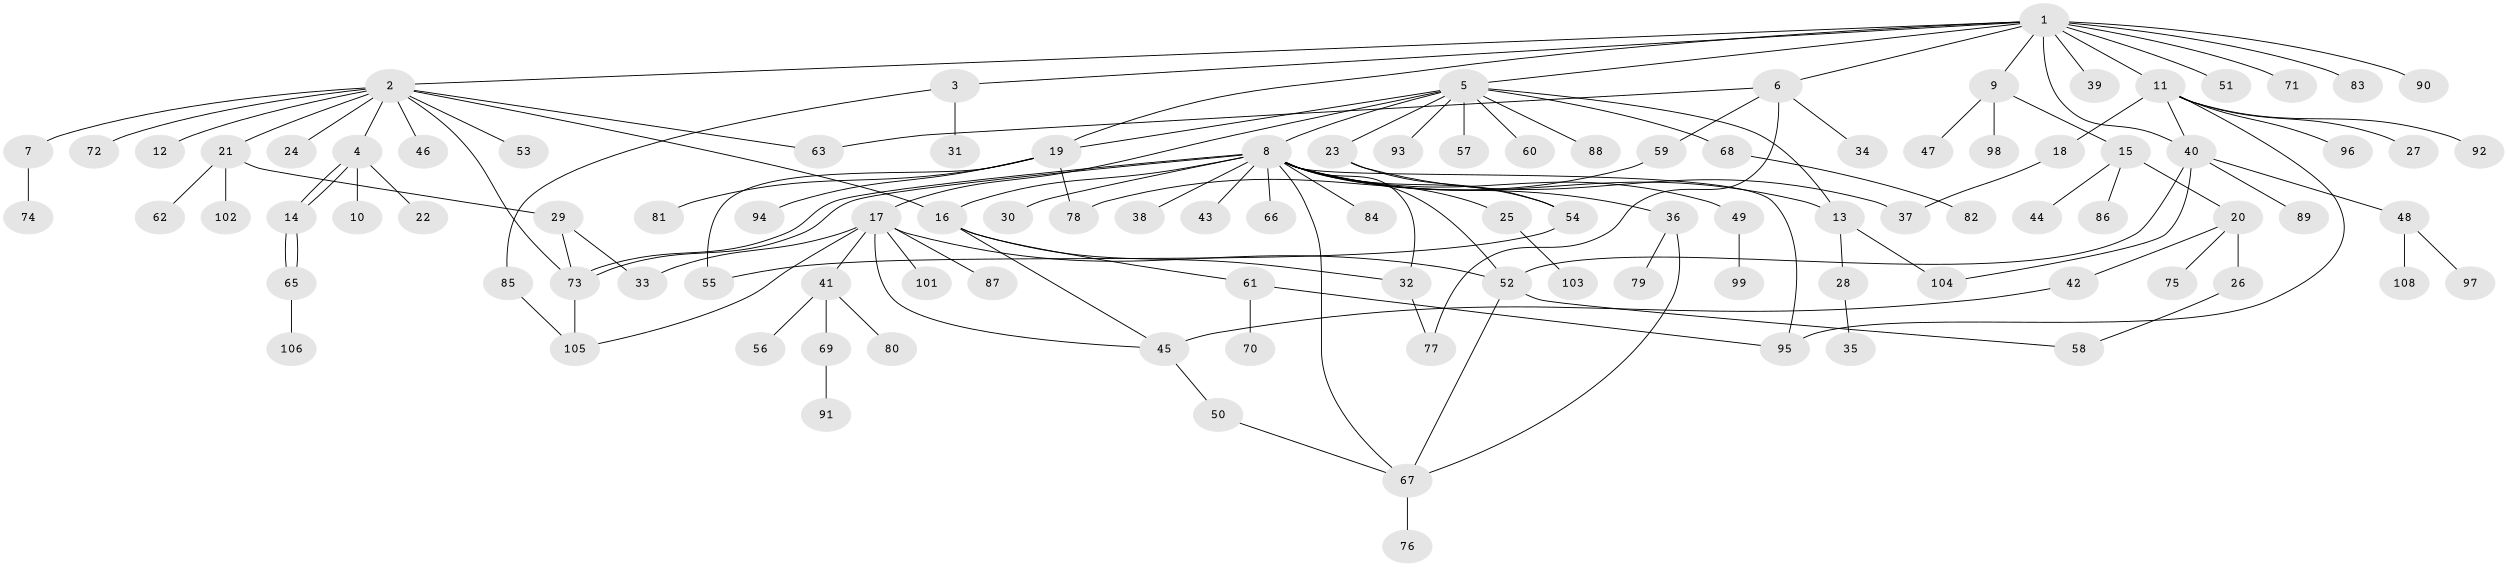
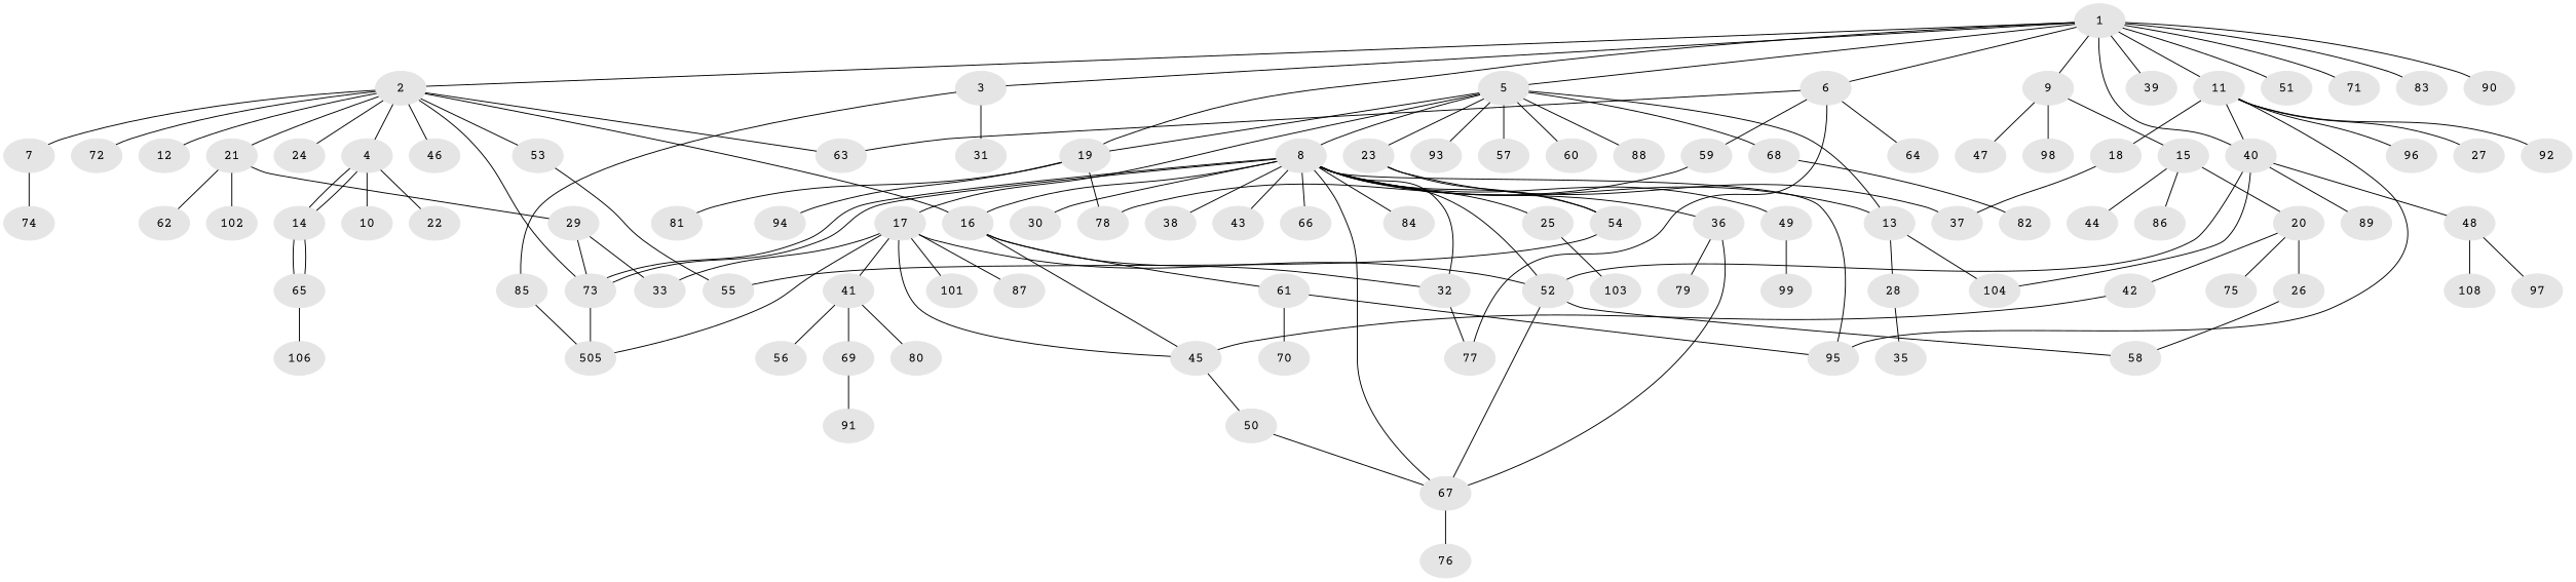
  graph {
    fontname="Courier Prime"
    node [color=gray90 fontname="Courier Prime" style=filled]
    edge [fontname="Courier Prime"]
    1
    2
    3
    5
    6
    9
    11
    19
    39
    40
    51
    71
    83
    90
    4
    7
    12
    16
    21
    24
    46
    53
    63
    72
    73
    31
    85
    8
    13
    17
    23
    57
    60
    68
    88
    93
    59
-   64 [label=34]
+   64
    77
    15
    47
    98
    95
    18
    27
    92
    96
    55
    78
    81
    94
    52
    104
    48
    89
    10
    14
    22
    74
    20
    44
    86
    32
    45
    61
    29
    62
    102
-   105
+   105 [label=505]
    65
    25
    30
    36
    38
    43
    49
    54
    66
    67
    84
    28
    33
    41
    87
    101
    37
    82
    103
    79
    99
    58
    76
    35
    106
    26
    42
    75
    50
    70
    56
    69
    80
    97
    n104 [label=108]
    91
    1 -- 2
    1 -- 3
    1 -- 5
    1 -- 6
    1 -- 9
    1 -- 11
    1 -- 19
    1 -- 39
    1 -- 40
    1 -- 51
    1 -- 71
    1 -- 83
    1 -- 90
    2 -- 4
    2 -- 7
    2 -- 12
    2 -- 16
    2 -- 21
    2 -- 24
    2 -- 46
    2 -- 53
    2 -- 63
    2 -- 72
    2 -- 73
    3 -- 31
    3 -- 85
    5 -- 19
    5 -- 8
    5 -- 13
    5 -- 17
    5 -- 23
    5 -- 57
    5 -- 60
    5 -- 68
    5 -- 88
    5 -- 93
    6 -- 63
    6 -- 59
    6 -- 64
    6 -- 77
    9 -- 15
    9 -- 47
    9 -- 98
    11 -- 40
    11 -- 95
    11 -- 18
    11 -- 27
    11 -- 92
    11 -- 96
-   19 -- 55
+   53 -- 55
    19 -- 78
    19 -- 81
    19 -- 94
    40 -- 52
    40 -- 104
    40 -- 48
    40 -- 89
    4 -- 10
    4 -- 14
    4 -- 14
    4 -- 22
    7 -- 74
    16 -- 32
    16 -- 45
    16 -- 61
    21 -- 29
    21 -- 62
    21 -- 102
    73 -- 105
    85 -- 105
    8 -- 16
    8 -- 73
    8 -- 73
    8 -- 13
    8 -- 95
    8 -- 52
    8 -- 32
    8 -- 25
    8 -- 30
    8 -- 36
    8 -- 38
    8 -- 43
    8 -- 49
    8 -- 54
    8 -- 66
    8 -- 67
    8 -- 84
    13 -- 104
    13 -- 28
    17 -- 52
    17 -- 45
    17 -- 105
    17 -- 33
    17 -- 41
    17 -- 87
    17 -- 101
    23 -- 54
    23 -- 37
    68 -- 82
    59 -- 78
    15 -- 20
    15 -- 44
    15 -- 86
    18 -- 37
    52 -- 67
    52 -- 58
    48 -- 97
    48 -- n104
    14 -- 65
    14 -- 65
    20 -- 26
    20 -- 42
    20 -- 75
    32 -- 77
    45 -- 50
    61 -- 95
    61 -- 70
    29 -- 73
    29 -- 33
    65 -- 106
    25 -- 103
    36 -- 67
    36 -- 79
    49 -- 99
    54 -- 55
    67 -- 76
    28 -- 35
    41 -- 56
    41 -- 69
    41 -- 80
    26 -- 58
    42 -- 45
    50 -- 67
    69 -- 91
  }
